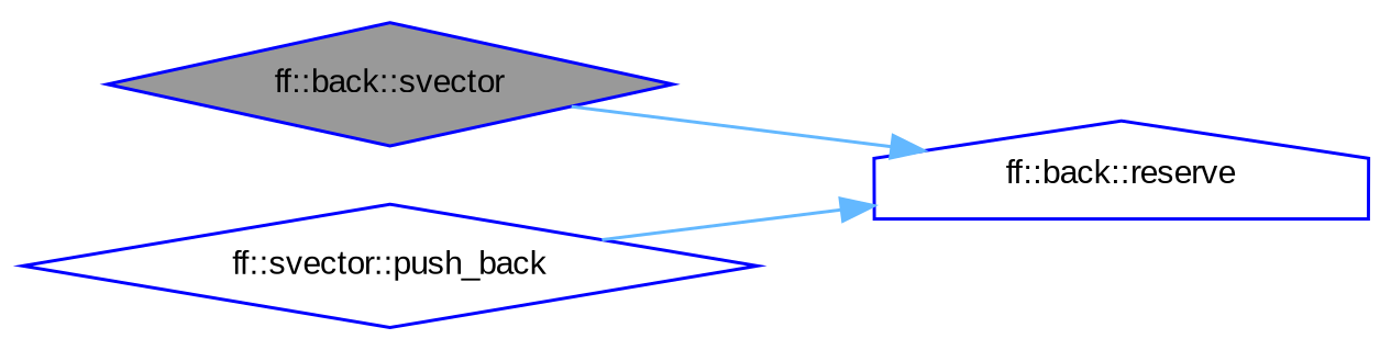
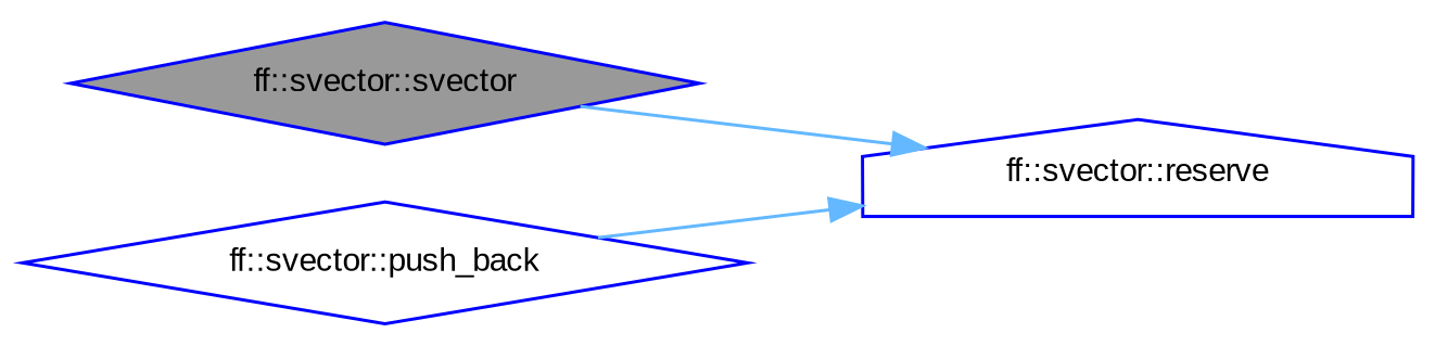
  digraph {
    fontname="Liberation Sans"
    rankdir=LR
    node [color=blue fillcolor=white fontname="Liberation Sans" fontsize=10 shape=diamond style=filled]
    edge [color=steelblue1 fontname="Liberation Sans" fontsize=10 labelfontname=Helvetica labelfontsize=10 style=solid]
-   n1 [fillcolor=grey60 fontcolor=black height=0.2 label="ff::back::svector" width=0.4]
-   n2 [height=0.2 label="ff::back::reserve" shape=house width=0.4]
+   n1 [fillcolor=grey60 fontcolor=black height=0.2 label="ff::svector::svector" width=0.4]
+   n2 [height=0.2 label="ff::svector::reserve" shape=house width=0.4]
    n3 [height=0.2 label="ff::svector::push_back" width=0.4]
    n1 -> n2
    n3 -> n2
  }
